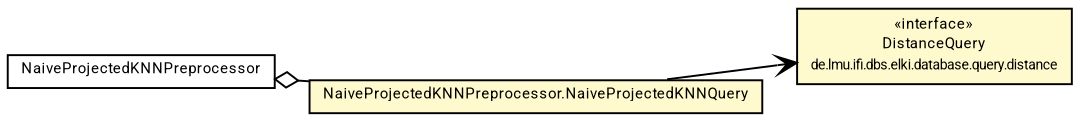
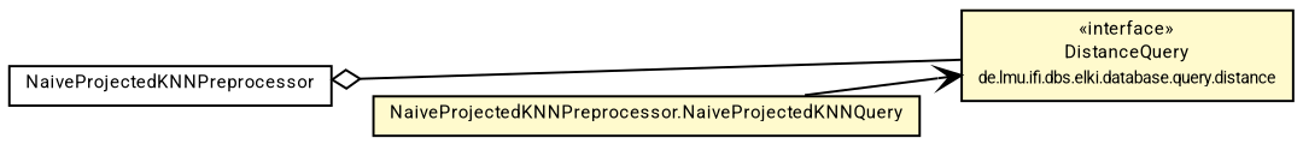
  digraph {
    nodesep=0.15
    rankdir=LR
    ranksep=0.25
    node [fontcolor=black fontname=Roboto fontsize=8 margin=0 shape=plaintext]
    edge [color=black fontname=Roboto fontsize=7 labelfontname=Roboto labelfontsize=7]
    n1 [height=0 label=<<table title="de.lmu.ifi.dbs.elki.database.query.distance.DistanceQuery" border="0" cellborder="1" cellspacing="0" cellpadding="2" bgcolor="LemonChiffon" href="../../../database/query/distance/DistanceQuery.html" target="_parent"> 		<tr><td><table border="0" cellspacing="0" cellpadding="1"> 		<tr><td align="center" balign="center"> &#171;interface&#187; </td></tr> 		<tr><td align="center" balign="center"> <font face="Roboto">DistanceQuery</font> </td></tr> 		<tr><td align="center" balign="center"> <font face="Roboto" point-size="7.0">de.lmu.ifi.dbs.elki.database.query.distance</font> </td></tr> 		</table></td></tr> 		</table>> width=0]
    n2 [height=0 label=<<table title="de.lmu.ifi.dbs.elki.index.preprocessed.knn.NaiveProjectedKNNPreprocessor.NaiveProjectedKNNQuery" border="0" cellborder="1" cellspacing="0" cellpadding="2" bgcolor="lemonChiffon" href="NaiveProjectedKNNPreprocessor.NaiveProjectedKNNQuery.html" target="_parent"> 		<tr><td><table border="0" cellspacing="0" cellpadding="1"> 		<tr><td align="center" balign="center"> <font face="Roboto">NaiveProjectedKNNPreprocessor.NaiveProjectedKNNQuery</font> </td></tr> 		</table></td></tr> 		</table>> width=0]
    n3 [height=0 label=<<table title="de.lmu.ifi.dbs.elki.index.preprocessed.knn.NaiveProjectedKNNPreprocessor" border="0" cellborder="1" cellspacing="0" cellpadding="2" href="NaiveProjectedKNNPreprocessor.html" target="_parent"> 		<tr><td><table border="0" cellspacing="0" cellpadding="1"> 		<tr><td align="center" balign="center"> <font face="Roboto">NaiveProjectedKNNPreprocessor</font> </td></tr> 		</table></td></tr> 		</table>> width=0]
    n2 -> n1 [arrowhead=open weight=1]
-   n3 -> n2 [arrowhead=none arrowtail=ediamond dir=back weight=4]
+   n3 -> n1 [arrowhead=none arrowtail=ediamond dir=back weight=4]
  }
